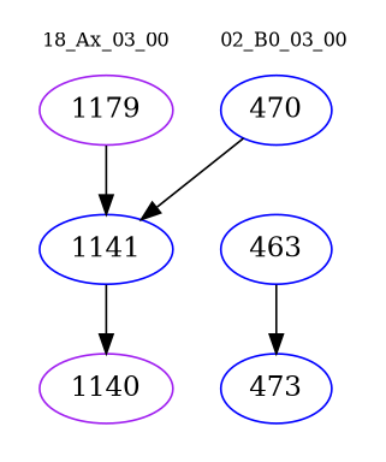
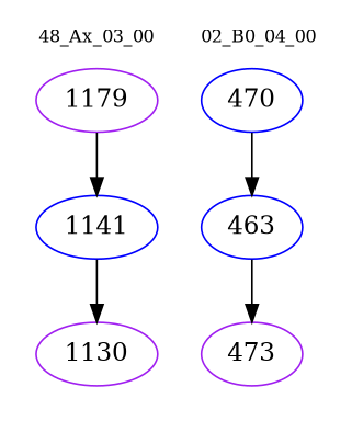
  digraph {
    node [color=purple]
    edge [color=black]
    n1 [label=1179]
    n2 [color=blue label=1141]
-   n3 [label=1140]
+   n3 [label=1130]
    n4 [color=blue label=470]
    n5 [color=blue label=463]
-   n6 [color=blue label=473]
+   n6 [label=473]
    subgraph cluster_1 {
      color=white
      fontsize=10
-     label="18_Ax_03_00"
+     label="48_Ax_03_00"
      n1
      n2
      n3
    }
    subgraph cluster_2 {
      color=white
      fontsize=10
-     label="02_B0_03_00"
+     label="02_B0_04_00"
      n4
      n5
      n6
    }
    n1 -> n2
    n2 -> n3
-   n4 -> n2
+   n4 -> n5
    n5 -> n6
  }
